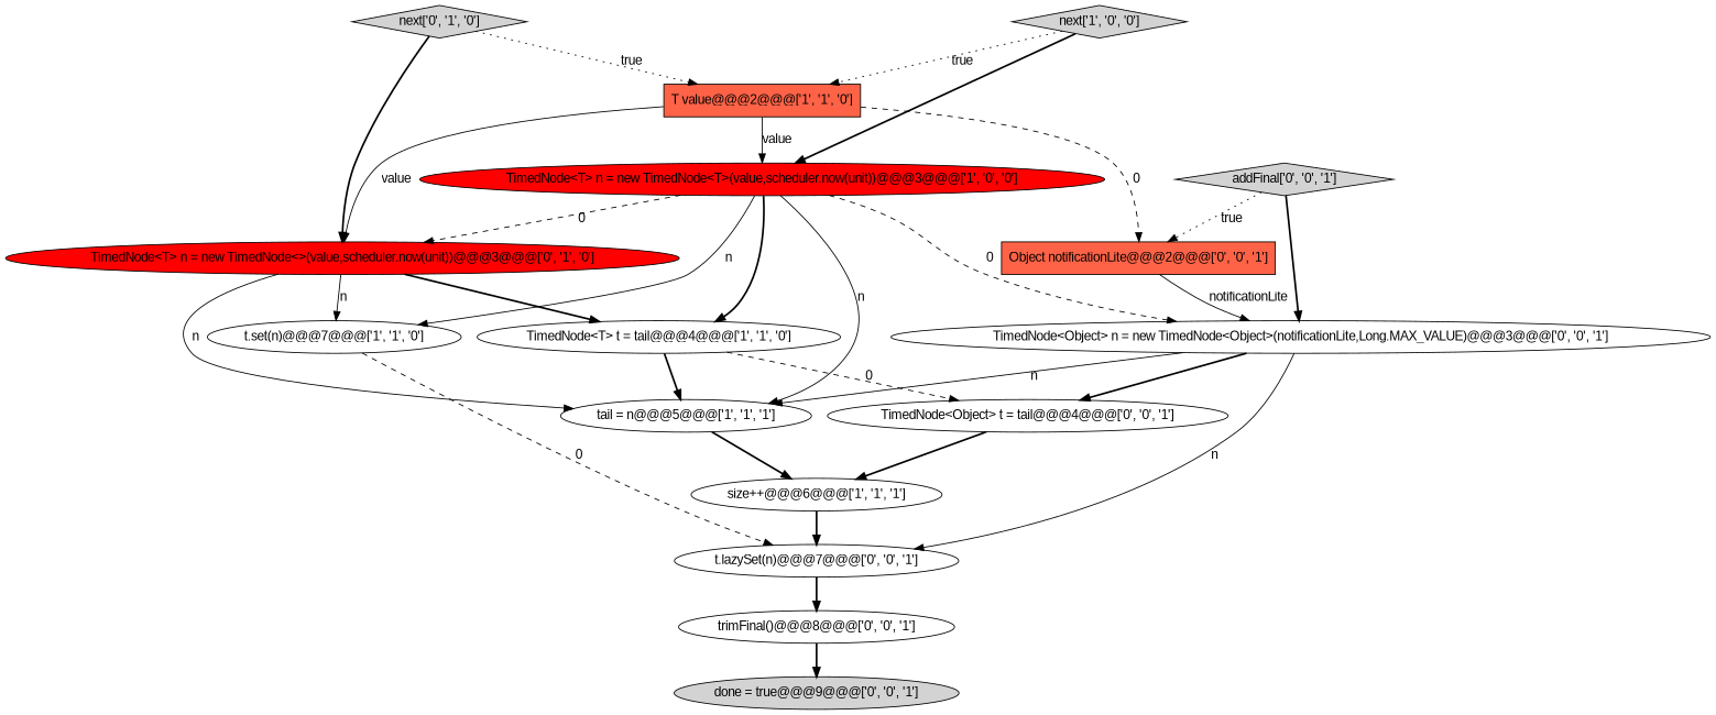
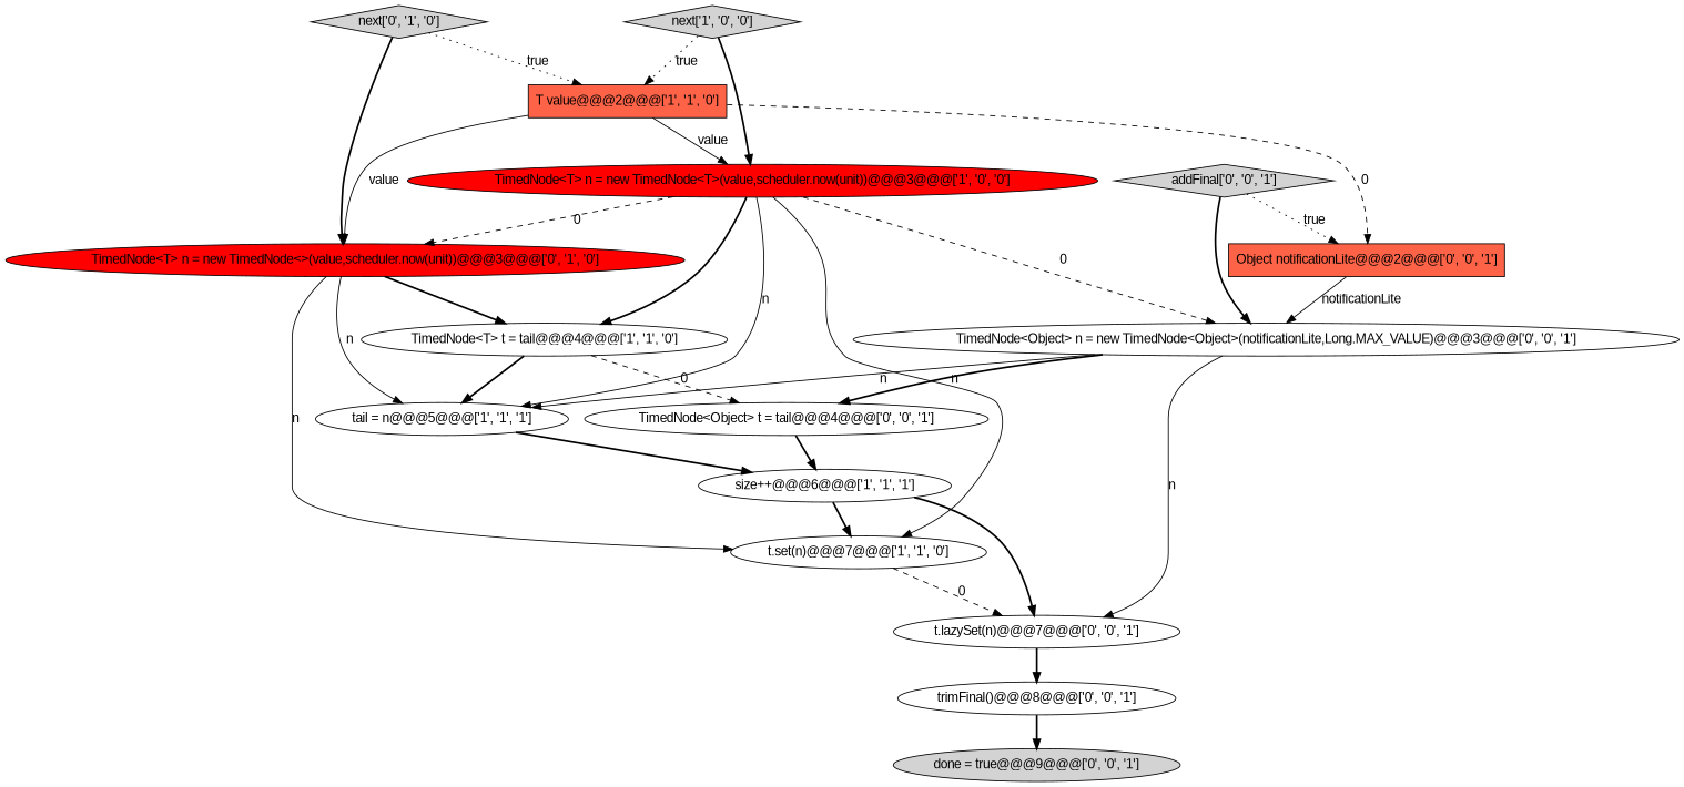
  digraph {
    fontname="Liberation Sans"
    node [fillcolor=white fontname="Liberation Sans" shape=ellipse style=filled]
    edge [fontname="Liberation Sans" style=bold]
    n1 [label="TimedNode<T> t = tail@@@4@@@['1', '1', '0']"]
    n2 [label="tail = n@@@5@@@['1', '1', '1']"]
    n3 [label="TimedNode<Object> t = tail@@@4@@@['0', '0', '1']"]
    n4 [label="size++@@@6@@@['1', '1', '1']"]
    n5 [fillcolor=red label="TimedNode<T> n = new TimedNode<>(value,scheduler.now(unit))@@@3@@@['0', '1', '0']"]
    n6 [label="t.set(n)@@@7@@@['1', '1', '0']"]
    n7 [label="t.lazySet(n)@@@7@@@['0', '0', '1']"]
    n8 [label="trimFinal()@@@8@@@['0', '0', '1']"]
    n9 [fillcolor=lightgray label="done = true@@@9@@@['0', '0', '1']"]
    n10 [fillcolor=lightgray label="next['1', '0', '0']" shape=diamond]
    n11 [fillcolor=red label="TimedNode<T> n = new TimedNode<T>(value,scheduler.now(unit))@@@3@@@['1', '0', '0']"]
    n12 [fillcolor=tomato label="T value@@@2@@@['1', '1', '0']" shape=box]
    n13 [label="TimedNode<Object> n = new TimedNode<Object>(notificationLite,Long.MAX_VALUE)@@@3@@@['0', '0', '1']"]
    n14 [fillcolor=tomato label="Object notificationLite@@@2@@@['0', '0', '1']" shape=box]
    n15 [fillcolor=lightgray label="next['0', '1', '0']" shape=diamond]
    n16 [fillcolor=lightgray label="addFinal['0', '0', '1']" shape=diamond]
    n1 -> n2
    n1 -> n3 [label=0 style=dashed]
    n2 -> n4
    n3 -> n4
+   n4 -> n6
    n4 -> n7
    n5 -> n1
    n5 -> n2 [label=n style=solid]
    n5 -> n6 [label=n style=solid]
    n6 -> n7 [label=0 style=dashed]
    n7 -> n8
    n8 -> n9
    n10 -> n11
    n10 -> n12 [label=true style=dotted]
    n11 -> n1
    n11 -> n2 [label=n style=solid]
    n11 -> n5 [label=0 style=dashed]
    n11 -> n6 [label=n style=solid]
    n11 -> n13 [label=0 style=dashed]
    n12 -> n5 [label=value style=solid]
    n12 -> n11 [label=value style=solid]
    n12 -> n14 [label=0 style=dashed]
    n13 -> n2 [label=n style=solid]
    n13 -> n3
    n13 -> n7 [label=n style=solid]
    n14 -> n13 [label=notificationLite style=solid]
    n15 -> n5
    n15 -> n12 [label=true style=dotted]
    n16 -> n13
    n16 -> n14 [label=true style=dotted]
  }
